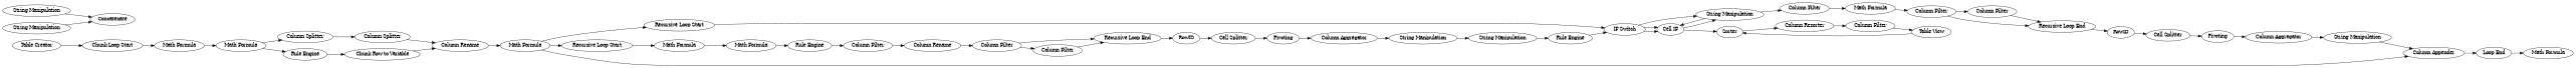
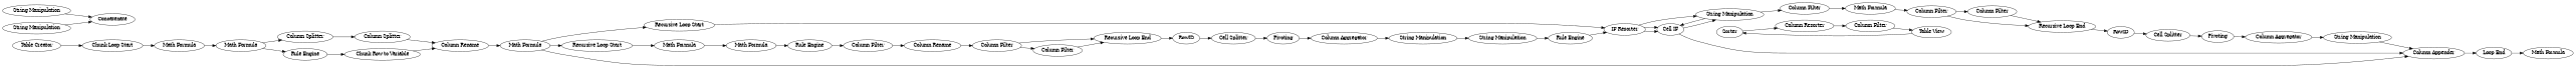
  digraph {
    rankdir=LR
    n1 [label="Column Rename"]
    n2 [label="Math Formula"]
    n3 [label="Recursive Loop Start"]
    n4 [label="Recursive Loop Start"]
    n5 [label="Column Appender"]
    n6 [label="Math Formula"]
    n7 [label="Math Formula"]
    n8 [label="Column Splitter"]
    n9 [label="Rule Engine"]
    n10 [label="Column Splitter"]
    n11 [label="Chunk Row to Variable"]
-   n12 [label="IF Switch"]
+   n12 [label="IF Resorter"]
    n13 [label="Math Formula"]
    n14 [label="Loop End"]
    n15 [label="Cell IF"]
    n16 [label="String Manipulation"]
    n17 [label="Column Filter"]
    n18 [label="Math Formula"]
    n19 [label="Column Filter"]
    n20 [label="Column Filter"]
    n21 [label="Recursive Loop End"]
    n22 [label=RowID]
    n23 [label="Cell Splitter"]
    n24 [label=Pivoting]
    n25 [label="Column Aggregator"]
    n26 [label="String Manipulation"]
    n27 [label="Math Formula"]
    n28 [label="Recursive Loop End"]
    n29 [label=RowID]
    n30 [label="Cell Splitter"]
    n31 [label="Rule Engine"]
    n32 [label="Column Filter"]
    n33 [label="Column Rename"]
    n34 [label="Column Filter"]
    n35 [label="Column Filter"]
    n36 [label=Pivoting]
    n37 [label="Column Aggregator"]
    n38 [label="String Manipulation"]
    n39 [label="String Manipulation"]
    n40 [label="Rule Engine"]
    n41 [label="Table Creator"]
    n42 [label="Chunk Loop Start"]
    n43 [label="Math Formula"]
    n44 [label="Column Resorter"]
    n45 [label="Column Filter"]
    n46 [label="Table View"]
    n47 [label="String Manipulation"]
    n48 [label=Concatenate]
    n49 [label="String Manipulation"]
    n50 [label=Sorter]
    n1 -> n2
    n2 -> n3
    n2 -> n4
    n2 -> n5
    n3 -> n12
    n4 -> n13
    n5 -> n14
    n6 -> n7
    n7 -> n8
    n7 -> n9
    n8 -> n10
    n9 -> n11
    n10 -> n1
    n11 -> n1
    n12 -> n15
    n12 -> n15
    n12 -> n16
    n13 -> n27
    n14 -> n43
-   n15 -> n50
+   n15 -> n5
    n15 -> n16
    n16 -> n15
    n16 -> n17
    n17 -> n18
    n18 -> n19
    n19 -> n20
    n19 -> n21
    n20 -> n21
    n21 -> n22
    n22 -> n23
    n23 -> n24
    n24 -> n25
    n25 -> n26
    n26 -> n5
    n27 -> n31
    n28 -> n29
    n29 -> n30
    n30 -> n36
    n31 -> n32
    n32 -> n33
    n33 -> n34
    n34 -> n28
    n34 -> n35
    n35 -> n28
    n36 -> n37
    n37 -> n38
    n38 -> n39
    n39 -> n40
    n40 -> n12
    n41 -> n42
    n42 -> n6
    n44 -> n45
    n45 -> n46
    n46 -> n50
    n47 -> n48
    n49 -> n48
    n50 -> n44
  }
